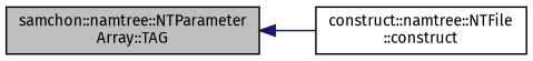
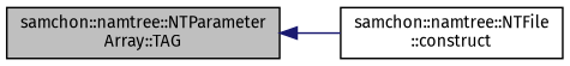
  digraph {
    rankdir=LR
    fontname="Fira Sans"
    node [color=black fontname="Fira Sans" fontsize=10 shape=record style=filled]
    n1 [fillcolor=grey75 fontcolor=black height=0.2 label="samchon::namtree::NTParameter\lArray::TAG" width=0.4]
-   n2 [fillcolor=white height=0.2 label="construct::namtree::NTFile\l::construct" width=0.4]
+   n2 [fillcolor=white height=0.2 label="samchon::namtree::NTFile\l::construct" width=0.4]
    n1 -> n2 [color=midnightblue dir=back fontname="Fira Sans" fontsize=10 labelfontname=Helvetica labelfontsize=10 style=solid]
  }
